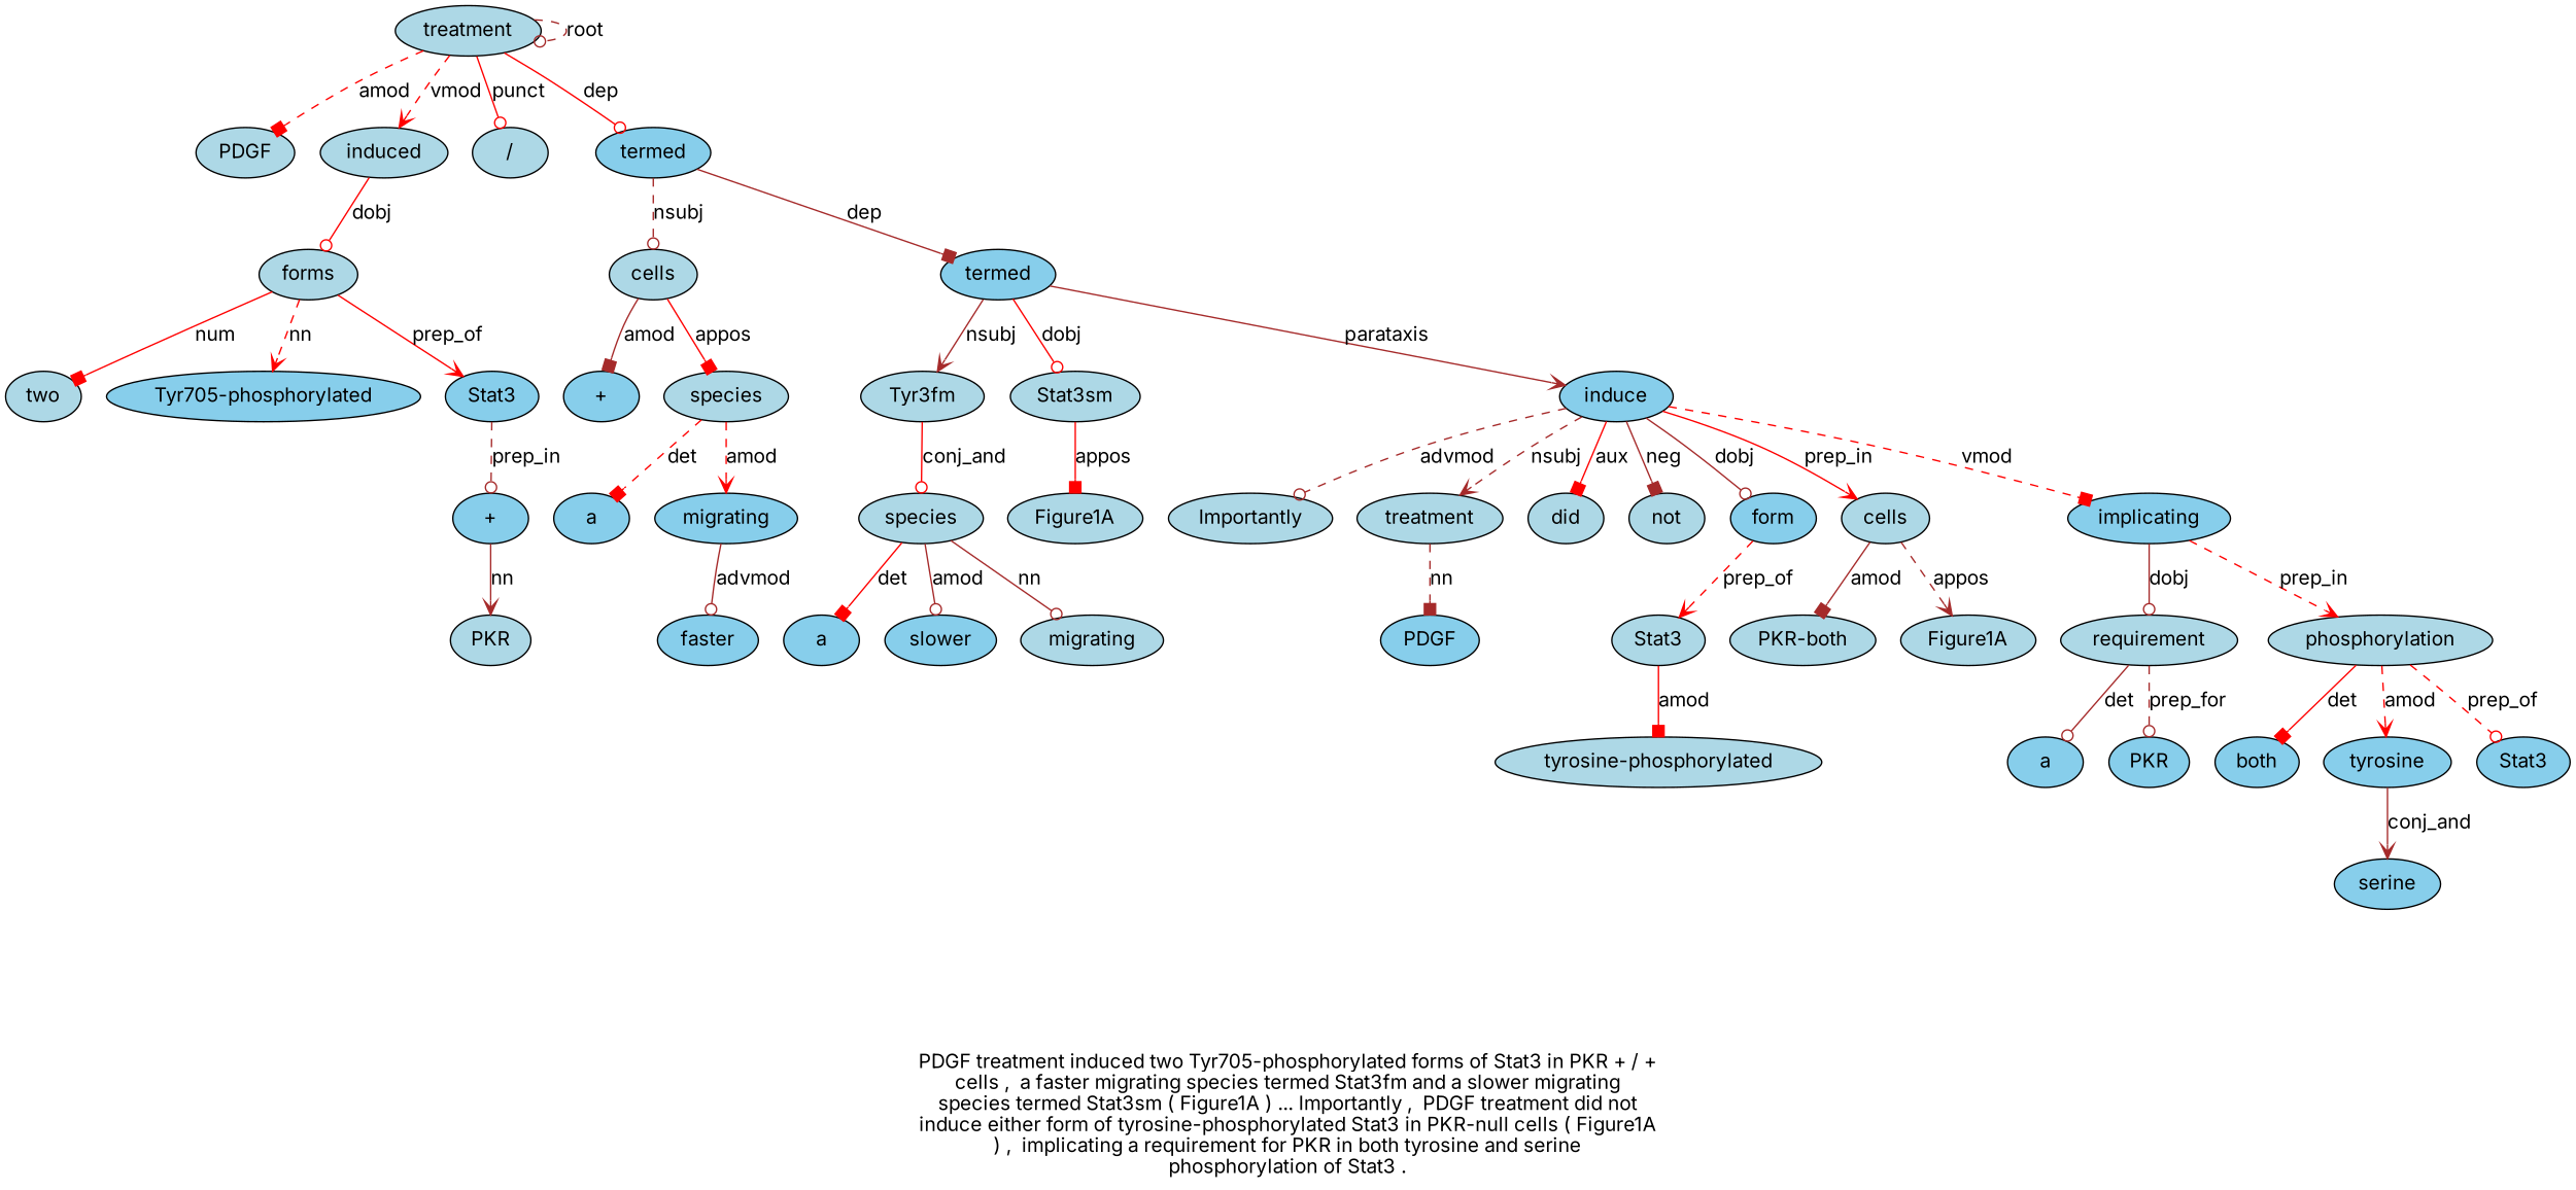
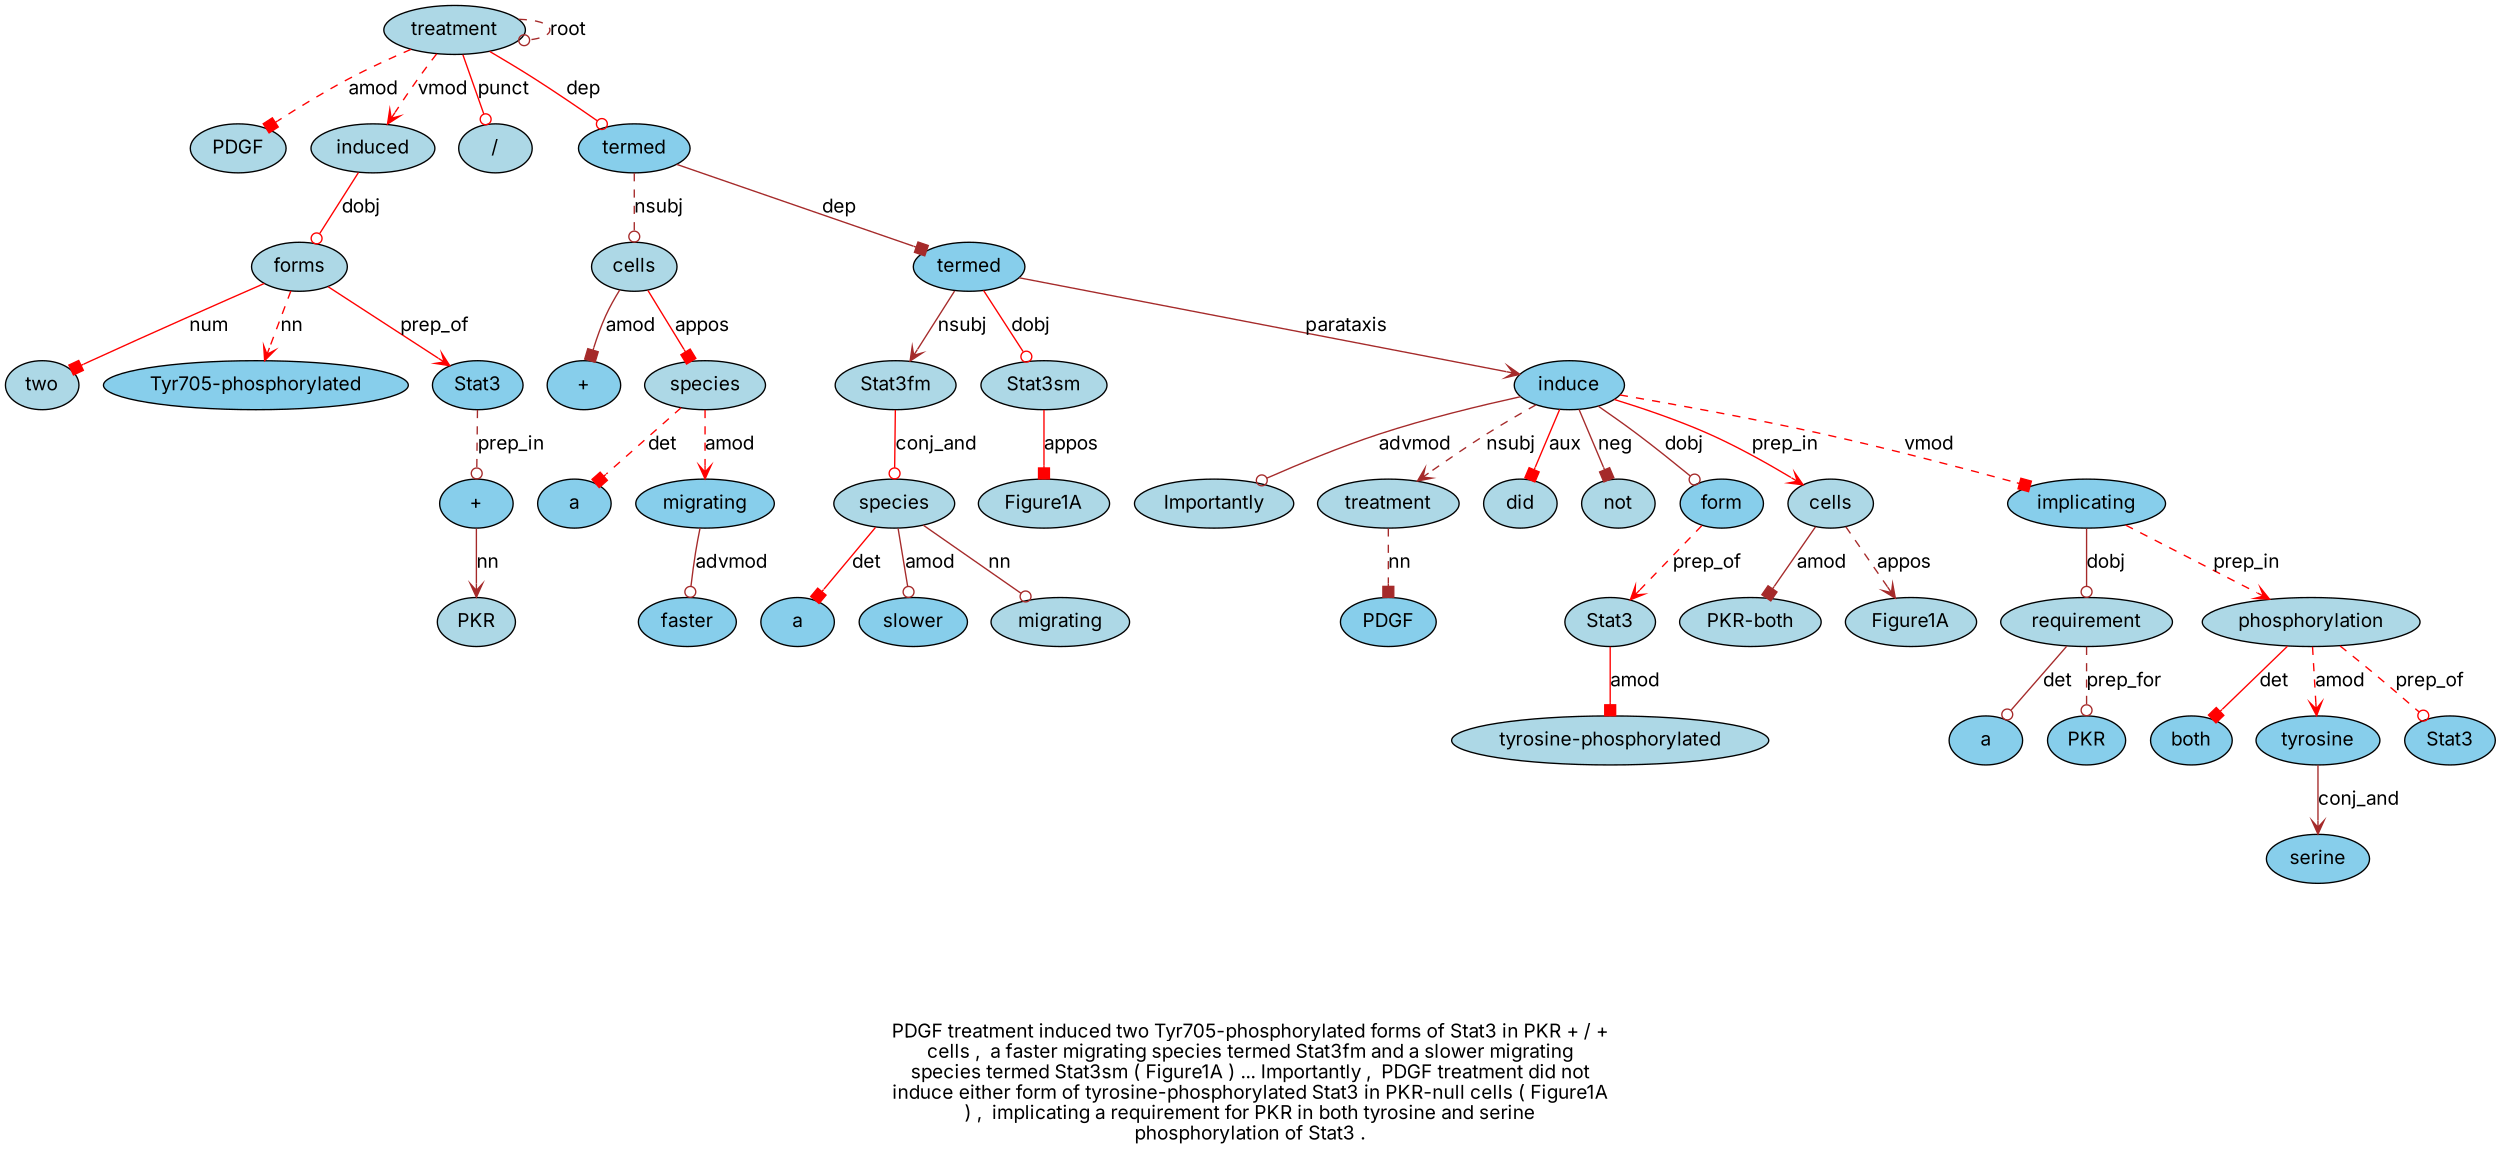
  digraph {
    fontname=Inter
    label="PDGF treatment induced two Tyr705-phosphorylated forms of Stat3 in PKR + / +\ncells ,  a faster migrating species termed Stat3fm and a slower migrating\nspecies termed Stat3sm ( Figure1A ) ... Importantly ,  PDGF treatment did not\ninduce either form of tyrosine-phosphorylated Stat3 in PKR-null cells ( Figure1A\n) ,  implicating a requirement for PKR in both tyrosine and serine\nphosphorylation of Stat3 ."
    node [fillcolor=lightblue fontname=Inter style=filled]
    edge [arrowhead=odot color=red fontname=Inter style=solid]
    n1 [label=treatment]
    n2 [label=PDGF]
    n3 [label=induced]
    n4 [label="/"]
    n5 [fillcolor=skyblue label=termed]
    n6 [label=forms]
    n7 [label=cells]
    n8 [fillcolor=skyblue label=termed]
    n9 [label=two]
    n10 [fillcolor=skyblue label="Tyr705-phosphorylated"]
    n11 [fillcolor=skyblue label=Stat3]
    n12 [fillcolor=skyblue label="+"]
    n13 [label=PKR]
    n14 [fillcolor=skyblue label="+"]
    n15 [label=species]
    n16 [fillcolor=skyblue label=a]
    n17 [fillcolor=skyblue label=migrating]
-   n18 [label=Tyr3fm]
+   n18 [label=Stat3fm]
    n19 [label=Stat3sm]
    n20 [fillcolor=skyblue label=induce]
    n21 [fillcolor=skyblue label=faster]
    n22 [label=species]
    n23 [label=Figure1A]
    n24 [label=Importantly]
    n25 [label=treatment]
    n26 [label=did]
    n27 [label=not]
    n28 [fillcolor=skyblue label=form]
    n29 [label=cells]
    n30 [fillcolor=skyblue label=implicating]
    n31 [fillcolor=skyblue label=a]
    n32 [fillcolor=skyblue label=slower]
    n33 [label=migrating]
    n34 [fillcolor=skyblue label=PDGF]
    n35 [label=Stat3]
    n36 [label="PKR-both"]
    n37 [label=Figure1A]
    n38 [label=requirement]
    n39 [label=phosphorylation]
    n40 [label="tyrosine-phosphorylated"]
    n41 [fillcolor=skyblue label=a]
    n42 [fillcolor=skyblue label=PKR]
    n43 [fillcolor=skyblue label=both]
    n44 [fillcolor=skyblue label=tyrosine]
    n45 [fillcolor=skyblue label=Stat3]
    n46 [fillcolor=skyblue label=serine]
    n1 -> n1 [color=brown label=root style=dashed]
    n1 -> n2 [arrowhead=box label=amod style=dashed]
    n1 -> n3 [arrowhead=vee label=vmod style=dashed]
    n1 -> n4 [label=punct]
    n1 -> n5 [label=dep]
    n3 -> n6 [label=dobj]
    n5 -> n7 [color=brown label=nsubj style=dashed]
    n5 -> n8 [arrowhead=box color=brown label=dep]
    n6 -> n9 [arrowhead=box label=num]
    n6 -> n10 [arrowhead=vee label=nn style=dashed]
    n6 -> n11 [arrowhead=vee label=prep_of]
    n7 -> n14 [arrowhead=box color=brown label=amod]
    n7 -> n15 [arrowhead=box label=appos]
    n8 -> n18 [arrowhead=vee color=brown label=nsubj]
    n8 -> n19 [label=dobj]
    n8 -> n20 [arrowhead=vee color=brown label=parataxis]
    n11 -> n12 [color=brown label=prep_in style=dashed]
    n12 -> n13 [arrowhead=vee color=brown label=nn]
    n15 -> n16 [arrowhead=box label=det style=dashed]
    n15 -> n17 [arrowhead=vee label=amod style=dashed]
    n17 -> n21 [color=brown label=advmod]
    n18 -> n22 [label=conj_and]
    n19 -> n23 [arrowhead=box label=appos]
-   n20 -> n24 [color=brown label=advmod style=dashed]
+   n20 -> n24 [color=brown label=advmod]
    n20 -> n25 [arrowhead=vee color=brown label=nsubj style=dashed]
    n20 -> n26 [arrowhead=box label=aux]
    n20 -> n27 [arrowhead=box color=brown label=neg]
    n20 -> n28 [color=brown label=dobj]
    n20 -> n29 [arrowhead=vee label=prep_in]
    n20 -> n30 [arrowhead=box label=vmod style=dashed]
    n22 -> n31 [arrowhead=box label=det]
    n22 -> n32 [color=brown label=amod]
    n22 -> n33 [color=brown label=nn]
    n25 -> n34 [arrowhead=box color=brown label=nn style=dashed]
    n28 -> n35 [arrowhead=vee label=prep_of style=dashed]
    n29 -> n36 [arrowhead=box color=brown label=amod]
    n29 -> n37 [arrowhead=vee color=brown label=appos style=dashed]
    n30 -> n38 [color=brown label=dobj]
    n30 -> n39 [arrowhead=vee label=prep_in style=dashed]
    n35 -> n40 [arrowhead=box label=amod]
    n38 -> n41 [color=brown label=det]
    n38 -> n42 [color=brown label=prep_for style=dashed]
    n39 -> n43 [arrowhead=box label=det]
    n39 -> n44 [arrowhead=vee label=amod style=dashed]
    n39 -> n45 [label=prep_of style=dashed]
    n44 -> n46 [arrowhead=vee color=brown label=conj_and]
  }
